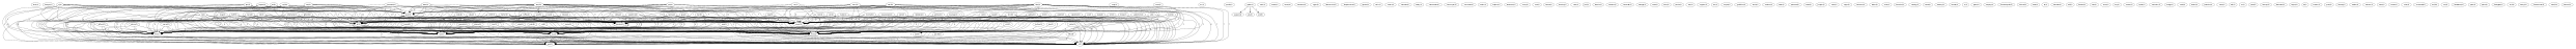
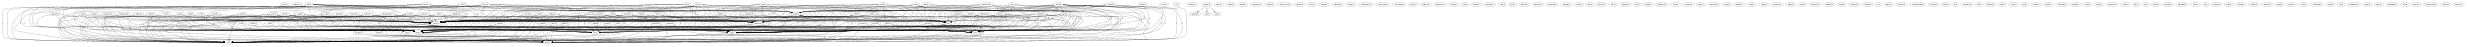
  digraph {
    fontname=Inter
    node [fontname=Inter]
    edge [fontname=Inter]
    n1 [label="kisio(1)"]
    n2 [label="babych(1)"]
    n3 [label="kerr(2)"]
    n4 [label="denotes(2)"]
    n5 [label="player(4)"]
    n6 [label="time(2)"]
    n7 [label="ryan(1)"]
    n8 [label="past(1)"]
    n9 [label="ott(1)"]
    n10 [label="goal(2)"]
    n11 [label="borje(1)"]
    n12 [label="mtl(29)"]
    n13 [label="que(14)"]
    n14 [label="la(3)"]
    n15 [label="tim(2)"]
    n16 [label="ray(3)"]
    n17 [label="perreault(2)"]
    n18 [label="scott(1)"]
    n19 [label="kc(1)"]
    n20 [label="poulin(1)"]
    n21 [label="wayne(3)"]
    n22 [label="gritter(1)"]
    n23 [label="season(2)"]
    n24 [label="edu(1)"]
    n25 [label="end(1)"]
    n26 [label="marcel(2)"]
    n27 [label="henri(1)"]
    n28 [label="maruk(1)"]
    n29 [label="steve(4)"]
    n30 [label="sj(4)"]
    n31 [label="det(43)"]
    n32 [label="van(15)"]
    n33 [label="ron(2)"]
    n34 [label="nieuwendyk(2)"]
    n35 [label="cashman(1)"]
    n36 [label="unger(2)"]
    n37 [label="hfd(11)"]
    n38 [label="delvecchio(2)"]
-   n39 [label="damphousse(1)"]
    n40 [label="goulet(2)"]
    n41 [label="robitaille(2)"]
    n42 [label="wsh(13)"]
    n43 [label="phi(5)"]
    n44 [label="cam(2)"]
    n45 [label="chris(1)"]
    n46 [label="ferraro(1)"]
    n47 [label="linesman(1)"]
    n48 [label="muller(2)"]
    n49 [label="ridley(1)"]
    n50 [label="nyr(39)"]
    n51 [label="ogrodnick(2)"]
    n52 [label="carbonneau(1)"]
    n53 [label="mark(4)"]
    n54 [label="pat(4)"]
    n55 [label="rick(6)"]
    n56 [label="cournoyer(2)"]
    n57 [label="boschman(1)"]
    n58 [label="mario(1)"]
    n59 [label="subject(1)"]
    n60 [label="dale(3)"]
    n61 [label="hunter(2)"]
    n62 [label="stl(9)"]
    n63 [label="anderson(1)"]
    n64 [label="lanny(2)"]
    n65 [label="tocchet(2)"]
    n66 [label="park(1)"]
    n67 [label="kehoe(1)"]
    n68 [label="housley(1)"]
    n69 [label="bob(2)"]
    n70 [label="smith(1)"]
    n71 [label="suter(1)"]
    n72 [label="mikita(1)"]
    n73 [label="hull(3)"]
    n74 [label="jari(2)"]
    n75 [label="dennis(1)"]
    n76 [label="paiment(1)"]
    n77 [label="courtnall(2)"]
    n78 [label="bucyk(2)"]
    n79 [label="ramage(1)"]
    n80 [label="gary(3)"]
    n81 [label="send(1)"]
    n82 [label="dino(2)"]
    n83 [label="potvin(1)"]
-   n84 [label="kelly(2)"]
    n85 [label="bobby(2)"]
    n86 [label="bernie(2)"]
    n87 [label="alex(2)"]
    n88 [label="luc(2)"]
    n89 [label="turgeon(1)"]
    n90 [label="dave(2)"]
    n91 [label="cle(1)"]
    n92 [label="carlyle(1)"]
    n93 [label="geoffrion(1)"]
    n94 [label="coffey(2)"]
    n95 [label="buf(16)"]
    n96 [label="laurie(1)"]
    n97 [label="carpenter(2)"]
    n98 [label="lafleur(2)"]
    n99 [label="lemieux(1)"]
    n100 [label="dean(1)"]
    n101 [label="gilbert(4)"]
    n102 [label="yzerman(2)"]
    n103 [label="shutt(2)"]
    n104 [label="johnny(1)"]
    n105 [label="joseph(1)"]
    n106 [label="lafontaine(2)"]
    n107 [label="walter(2)"]
    n108 [label="butch(1)"]
    n109 [label="neely(2)"]
    n110 [label="propp(2)"]
    n111 [label="robinson(1)"]
    n112 [label="sittler(2)"]
    n113 [label="point(1)"]
    n114 [label="kirk(2)"]
    n115 [label="messier(2)"]
    n116 [label="gartner(2)"]
    n117 [label="salming(1)"]
    n118 [label="doug(3)"]
    n119 [label="nj(4)"]
    n120 [label="zezel(1)"]
    n121 [label="stastny(2)"]
    n122 [label="mcnab(1)"]
    n123 [label="sr(1)"]
    n124 [label="glenn(2)"]
    n125 [label="murphy(1)"]
    n126 [label="krushelnyski(6)"]
    n127 [label="nyi(10)"]
    n128 [label="min(20)"]
    n129 [label="michel(2)"]
    n130 [label="brad(1)"]
    n131 [label="atl(1)"]
    n132 [label="carl(2)"]
    n133 [label="brett(2)"]
    n134 [label="maclean(1)"]
    n135 [label="wilf(1)"]
    n136 [label="phil(3)"]
    n137 [label="barber(2)"]
    n138 [label="ivan(1)"]
    n139 [label="acton(1)"]
    n140 [label="guy(3)"]
    n141 [label="troy(1)"]
    n142 [label="larmer(2)"]
    n143 [label="esposito(2)"]
    n144 [label="lysiak(1)"]
    n145 [label="macinnis(1)"]
    n146 [label="hodge(1)"]
    n147 [label="email(1)"]
    n148 [label="denis(3)"]
    n149 [label="dionne(2)"]
    n150 [label="prentice(1)"]
    n151 [label="cgy(16)"]
    n152 [label="ed(2)"]
    n153 [label="gilmour(2)"]
    n154 [label="bourque(2)"]
    n155 [label="notes(1)"]
    n156 [label="bill(2)"]
    n157 [label="tom(2)"]
    n158 [label="orr(1)"]
    n159 [label="jean(5)"]
    n160 [label="murray(2)"]
    n161 [label="wpg(9)"]
    n162 [label="beliveau(2)"]
    n163 [label="taylor(2)"]
    n164 [label="tb(1)"]
    n165 [label="gordie(2)"]
    n166 [label="sandstrom(2)"]
    n167 [label="craven(1)"]
    n168 [label="yvan(2)"]
    n169 [label="joe(4)"]
    n170 [label="tomas(1)"]
    n171 [label="trottier(2)"]
    n172 [label="stan(1)"]
    n173 [label="pierre(2)"]
    n174 [label="sutter(2)"]
    n175 [label="lindsay(1)"]
    n176 [label="ratelle(2)"]
    n177 [label="peter(5)"]
    n178 [label="bellows(1)"]
    n179 [label="john(4)"]
    n180 [label="chi(20)"]
    n181 [label="col(6)"]
    n182 [label="keon(1)"]
    n183 [label="clarke(1)"]
    n184 [label="brian(2)"]
    n185 [label="mcdonald(2)"]
    n186 [label="tor(39)"]
    n187 [label="rod(2)"]
    n188 [label="mike(8)"]
    n189 [label="middleton(2)"]
    n190 [label="paul(2)"]
    n191 [label="quinn(1)"]
    n192 [label="bathgate(1)"]
    n193 [label="pit(24)"]
    n194 [label="darryl(2)"]
    n195 [label="hawerchuk(2)"]
    n196 [label="edm(20)"]
    n197 [label="ashton(2)"]
    n3 -> n4 [label=1]
    n3 -> n5 [label=1]
    n3 -> n6 [label=1]
    n4 -> n6 [label=2]
    n4 -> n7 [label=1]
    n5 -> n6 [label=1]
    n5 -> n8 [label=2]
    n6 -> n10 [label=1]
    n7 -> n9 [label=1]
    n9 -> n3 [label=1]
    n12 -> n4 [label=6]
    n12 -> n5 [label=6]
    n12 -> n6 [label=6]
    n12 -> n7 [label=5]
    n12 -> n9 [label=7]
    n12 -> n10 [label=1]
    n12 -> n13 [label=6]
    n12 -> n14 [label=13]
    n12 -> n15 [label=5]
    n12 -> n16 [label=7]
    n13 -> n4 [label=5]
    n13 -> n5 [label=1]
    n13 -> n6 [label=5]
    n13 -> n7 [label=4]
    n13 -> n9 [label=1]
    n13 -> n10 [label=1]
    n13 -> n14 [label=2]
    n13 -> n15 [label=4]
    n13 -> n16 [label=1]
    n14 -> n6 [label=8]
    n14 -> n7 [label=8]
    n14 -> n9 [label=5]
    n14 -> n15 [label=8]
    n14 -> n16 [label=5]
    n15 -> n9 [label=1]
    n17 -> n4 [label=1]
    n17 -> n5 [label=1]
    n17 -> n6 [label=1]
    n17 -> n7 [label=1]
    n17 -> n13 [label=1]
    n17 -> n14 [label=1]
    n17 -> n15 [label=1]
    n21 -> n4 [label=2]
    n21 -> n5 [label=2]
    n21 -> n7 [label=1]
    n21 -> n10 [label=1]
    n21 -> n13 [label=1]
    n21 -> n14 [label=2]
    n21 -> n15 [label=1]
    n22 -> n23 [label=1]
    n22 -> n24 [label=1]
    n22 -> n25 [label=1]
    n26 -> n7 [label=1]
    n26 -> n10 [label=1]
    n26 -> n15 [label=1]
    n30 -> n4 [label=1]
    n30 -> n5 [label=1]
    n30 -> n6 [label=1]
    n30 -> n7 [label=1]
    n30 -> n9 [label=2]
    n30 -> n13 [label=1]
    n30 -> n14 [label=3]
    n30 -> n15 [label=1]
    n30 -> n16 [label=2]
    n31 -> n4 [label=11]
    n31 -> n5 [label=11]
    n31 -> n5 [label=11]
    n31 -> n6 [label=11]
    n31 -> n6 [label=11]
    n31 -> n7 [label=8]
    n31 -> n7 [label=8]
    n31 -> n9 [label=8]
    n31 -> n9 [label=8]
    n31 -> n10 [label=3]
    n31 -> n10 [label=3]
    n31 -> n13 [label=9]
    n31 -> n14 [label=20]
    n31 -> n14 [label=20]
    n31 -> n15 [label=8]
    n31 -> n15 [label=8]
    n31 -> n16 [label=8]
    n31 -> n16 [label=8]
    n31 -> n32 [label=1]
    n32 -> n4 [label=3]
    n32 -> n5 [label=3]
    n32 -> n6 [label=3]
    n32 -> n7 [label=3]
    n32 -> n9 [label=7]
    n32 -> n14 [label=10]
    n32 -> n15 [label=3]
    n32 -> n16 [label=7]
    n33 -> n4 [label=1]
    n33 -> n5 [label=1]
    n33 -> n6 [label=1]
    n33 -> n7 [label=1]
    n33 -> n13 [label=1]
    n33 -> n15 [label=1]
    n34 -> n4 [label=1]
    n34 -> n5 [label=1]
    n34 -> n6 [label=1]
    n34 -> n9 [label=1]
    n37 -> n4 [label=7]
    n37 -> n5 [label=7]
    n37 -> n5 [label=7]
    n37 -> n6 [label=7]
    n37 -> n6 [label=7]
    n37 -> n7 [label=5]
    n37 -> n7 [label=5]
    n37 -> n9 [label=7]
    n37 -> n9 [label=7]
    n37 -> n10 [label=2]
    n37 -> n10 [label=2]
    n37 -> n13 [label=5]
    n37 -> n14 [label=14]
    n37 -> n15 [label=5]
    n37 -> n16 [label=7]
    n37 -> n16 [label=7]
    n41 -> n4 [label=1]
    n41 -> n5 [label=1]
    n41 -> n6 [label=1]
    n41 -> n9 [label=1]
    n42 -> n4 [label=5]
    n42 -> n5 [label=5]
    n42 -> n6 [label=5]
    n42 -> n7 [label=4]
    n42 -> n9 [label=6]
    n42 -> n10 [label=1]
    n42 -> n13 [label=5]
    n42 -> n14 [label=11]
    n42 -> n15 [label=4]
    n42 -> n16 [label=6]
    n43 -> n4 [label=3]
    n43 -> n5 [label=3]
    n43 -> n6 [label=3]
    n43 -> n7 [label=3]
    n43 -> n9 [label=9]
    n43 -> n13 [label=3]
    n43 -> n14 [label=13]
    n43 -> n15 [label=3]
    n43 -> n16 [label=9]
    n44 -> n4 [label=1]
    n44 -> n5 [label=1]
    n44 -> n6 [label=1]
    n44 -> n9 [label=1]
    n48 -> n4 [label=9]
    n48 -> n5 [label=1]
    n48 -> n6 [label=1]
    n48 -> n9 [label=1]
    n50 -> n4 [label=14]
    n50 -> n5 [label=14]
    n50 -> n6 [label=14]
    n50 -> n7 [label=10]
    n50 -> n9 [label=8]
    n50 -> n10 [label=4]
    n50 -> n13 [label=11]
    n50 -> n14 [label=22]
    n50 -> n15 [label=10]
    n50 -> n16 [label=8]
    n51 -> n4 [label=1]
    n51 -> n5 [label=1]
    n51 -> n6 [label=1]
    n51 -> n7 [label=1]
    n51 -> n15 [label=1]
    n53 -> n9 [label=2]
    n53 -> n14 [label=2]
    n53 -> n16 [label=2]
    n54 -> n4 [label=2]
    n54 -> n5 [label=2]
    n54 -> n6 [label=2]
    n54 -> n7 [label=2]
    n54 -> n9 [label=1]
    n54 -> n13 [label=2]
    n54 -> n14 [label=3]
    n54 -> n15 [label=2]
    n54 -> n16 [label=1]
    n55 -> n4 [label=1]
    n55 -> n5 [label=1]
    n55 -> n6 [label=1]
    n55 -> n7 [label=1]
    n55 -> n9 [label=1]
    n55 -> n13 [label=1]
    n55 -> n14 [label=2]
    n55 -> n15 [label=1]
    n55 -> n16 [label=1]
    n60 -> n4 [label=1]
    n60 -> n5 [label=1]
    n60 -> n6 [label=1]
    n60 -> n7 [label=1]
    n60 -> n13 [label=1]
    n60 -> n14 [label=1]
    n60 -> n15 [label=1]
    n61 -> n4 [label=1]
    n61 -> n5 [label=1]
    n61 -> n6 [label=1]
    n61 -> n7 [label=1]
    n61 -> n14 [label=1]
    n61 -> n15 [label=1]
    n62 -> n4 [label=3]
    n62 -> n5 [label=3]
    n62 -> n6 [label=3]
    n62 -> n7 [label=3]
    n62 -> n9 [label=7]
    n62 -> n13 [label=3]
    n62 -> n14 [label=10]
    n62 -> n15 [label=3]
    n62 -> n16 [label=7]
    n65 -> n4 [label=1]
    n65 -> n5 [label=1]
    n65 -> n6 [label=1]
    n65 -> n9 [label=1]
    n69 -> n4 [label=1]
    n69 -> n5 [label=1]
    n69 -> n6 [label=1]
    n69 -> n9 [label=1]
    n70 -> n4 [label=1]
    n70 -> n5 [label=1]
    n70 -> n6 [label=1]
    n70 -> n7 [label=1]
    n70 -> n14 [label=1]
    n70 -> n15 [label=1]
    n72 -> n4 [label=1]
    n72 -> n5 [label=1]
    n72 -> n6 [label=1]
    n72 -> n7 [label=1]
    n72 -> n15 [label=1]
    n73 -> n4 [label=2]
    n73 -> n5 [label=2]
    n73 -> n6 [label=2]
    n73 -> n7 [label=1]
    n73 -> n9 [label=1]
    n73 -> n10 [label=1]
    n73 -> n15 [label=1]
    n73 -> n16 [label=1]
    n78 -> n7 [label=1]
    n78 -> n10 [label=1]
    n78 -> n15 [label=1]
    n80 -> n9 [label=1]
    n80 -> n16 [label=1]
-   n84 -> n9 [label=1]
-   n84 -> n14 [label=1]
-   n84 -> n16 [label=1]
    n85 -> n5 [label=2]
    n85 -> n6 [label=2]
    n85 -> n7 [label=1]
    n85 -> n10 [label=1]
    n85 -> n14 [label=3]
    n85 -> n15 [label=1]
    n86 -> n5 [label=1]
    n86 -> n5 [label=1]
    n86 -> n6 [label=1]
    n86 -> n6 [label=1]
    n86 -> n7 [label=1]
    n86 -> n7 [label=1]
    n86 -> n14 [label=1]
    n86 -> n15 [label=1]
    n88 -> n5 [label=1]
    n88 -> n6 [label=1]
    n88 -> n9 [label=1]
    n90 -> n5 [label=2]
    n90 -> n6 [label=2]
    n90 -> n7 [label=2]
    n90 -> n9 [label=2]
    n90 -> n14 [label=4]
    n90 -> n15 [label=2]
    n90 -> n16 [label=2]
    n94 -> n5 [label=1]
    n94 -> n6 [label=1]
    n94 -> n7 [label=1]
    n94 -> n15 [label=1]
    n95 -> n5 [label=4]
    n95 -> n6 [label=4]
    n95 -> n7 [label=4]
    n95 -> n9 [label=2]
    n95 -> n14 [label=6]
    n95 -> n15 [label=4]
    n95 -> n16 [label=2]
    n97 -> n5 [label=1]
    n97 -> n6 [label=1]
    n97 -> n9 [label=1]
    n98 -> n7 [label=1]
    n98 -> n10 [label=1]
    n98 -> n15 [label=1]
    n101 -> n5 [label=1]
    n101 -> n6 [label=1]
    n101 -> n7 [label=1]
    n101 -> n14 [label=1]
    n101 -> n15 [label=1]
    n104 -> n7 [label=1]
    n104 -> n10 [label=1]
    n104 -> n15 [label=1]
    n106 -> n5 [label=1]
    n106 -> n6 [label=1]
    n106 -> n7 [label=1]
    n106 -> n14 [label=1]
    n106 -> n15 [label=1]
    n107 -> n5 [label=1]
    n107 -> n6 [label=1]
    n107 -> n9 [label=1]
    n109 -> n5 [label=1]
    n109 -> n6 [label=1]
    n109 -> n9 [label=1]
    n114 -> n5 [label=1]
    n114 -> n6 [label=1]
    n114 -> n9 [label=1]
    n116 -> n5 [label=1]
    n116 -> n6 [label=1]
    n116 -> n10 [label=1]
    n118 -> n5 [label=1]
    n118 -> n6 [label=1]
    n118 -> n7 [label=1]
    n118 -> n15 [label=1]
    n119 -> n5 [label=4]
    n119 -> n6 [label=4]
    n119 -> n7 [label=4]
    n119 -> n9 [label=7]
    n119 -> n15 [label=4]
    n119 -> n16 [label=6]
    n127 -> n5 [label=5]
    n127 -> n6 [label=5]
    n127 -> n7 [label=4]
    n127 -> n9 [label=4]
    n127 -> n10 [label=1]
    n127 -> n16 [label=4]
    n128 -> n5 [label=4]
    n128 -> n6 [label=4]
    n128 -> n7 [label=3]
    n128 -> n9 [label=5]
    n128 -> n10 [label=1]
    n128 -> n16 [label=5]
    n132 -> n5 [label=1]
    n132 -> n8 [label=1]
    n133 -> n5 [label=1]
    n133 -> n6 [label=1]
    n133 -> n9 [label=1]
    n136 -> n5 [label=2]
    n136 -> n6 [label=2]
    n136 -> n7 [label=1]
    n136 -> n10 [label=8]
    n140 -> n5 [label=2]
    n140 -> n6 [label=2]
    n140 -> n7 [label=1]
    n140 -> n9 [label=1]
    n140 -> n10 [label=1]
    n140 -> n16 [label=1]
    n143 -> n7 [label=1]
    n143 -> n10 [label=1]
    n149 -> n7 [label=1]
    n149 -> n10 [label=1]
    n151 -> n5 [label=4]
    n151 -> n6 [label=4]
    n151 -> n7 [label=4]
    n151 -> n9 [label=7]
    n151 -> n16 [label=7]
    n152 -> n5 [label=1]
    n152 -> n6 [label=1]
    n152 -> n9 [label=1]
    n153 -> n5 [label=1]
    n153 -> n6 [label=1]
    n153 -> n7 [label=1]
    n154 -> n5 [label=1]
    n154 -> n6 [label=1]
    n154 -> n7 [label=1]
    n157 -> n9 [label=1]
    n157 -> n16 [label=1]
    n161 -> n5 [label=5]
    n161 -> n6 [label=5]
    n161 -> n7 [label=4]
    n161 -> n9 [label=9]
    n161 -> n10 [label=1]
    n161 -> n16 [label=9]
    n165 -> n10 [label=1]
    n166 -> n5 [label=1]
    n166 -> n6 [label=1]
    n166 -> n9 [label=1]
    n169 -> n5 [label=1]
    n169 -> n6 [label=1]
    n169 -> n9 [label=1]
    n169 -> n16 [label=1]
    n170 -> n5 [label=1]
    n170 -> n6 [label=1]
    n170 -> n9 [label=1]
    n171 -> n6 [label=1]
    n172 -> n6 [label=1]
    n173 -> n9 [label=1]
    n173 -> n16 [label=1]
    n174 -> n6 [label=1]
    n174 -> n9 [label=1]
    n177 -> n16 [label=1]
    n179 -> n16 [label=1]
    n180 -> n10 [label=2]
    n180 -> n16 [label=4]
    n181 -> n16 [label=2]
    n188 -> n10 [label=2]
  }
